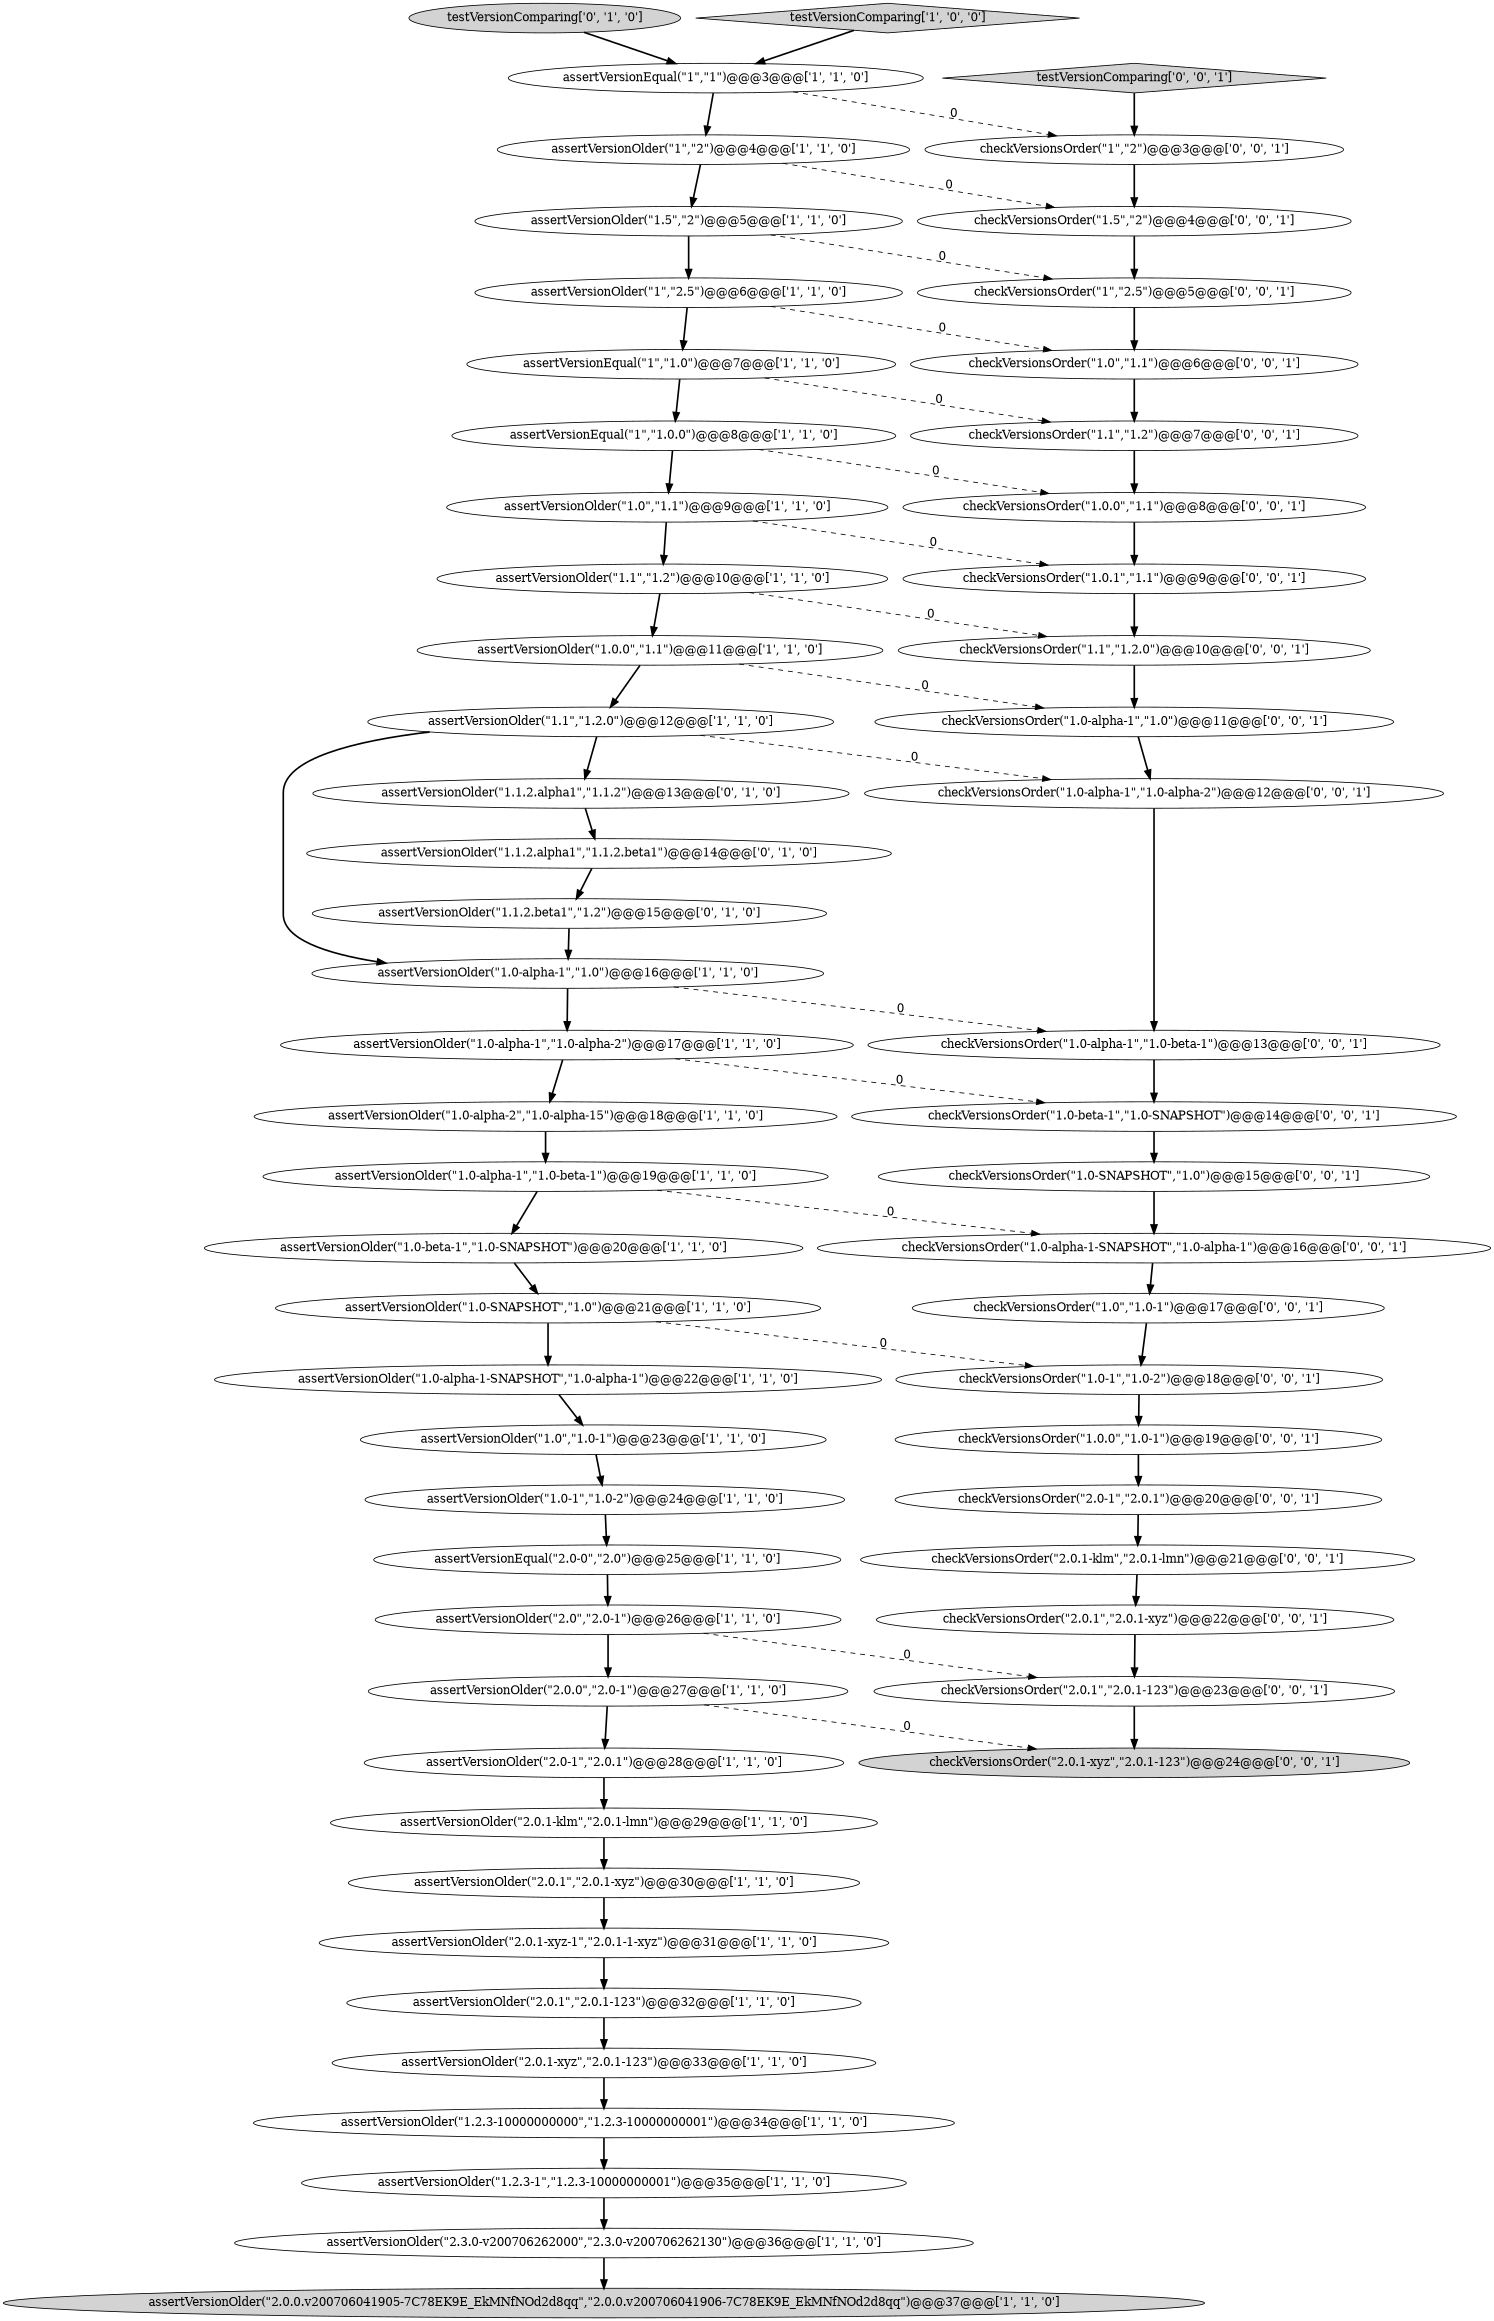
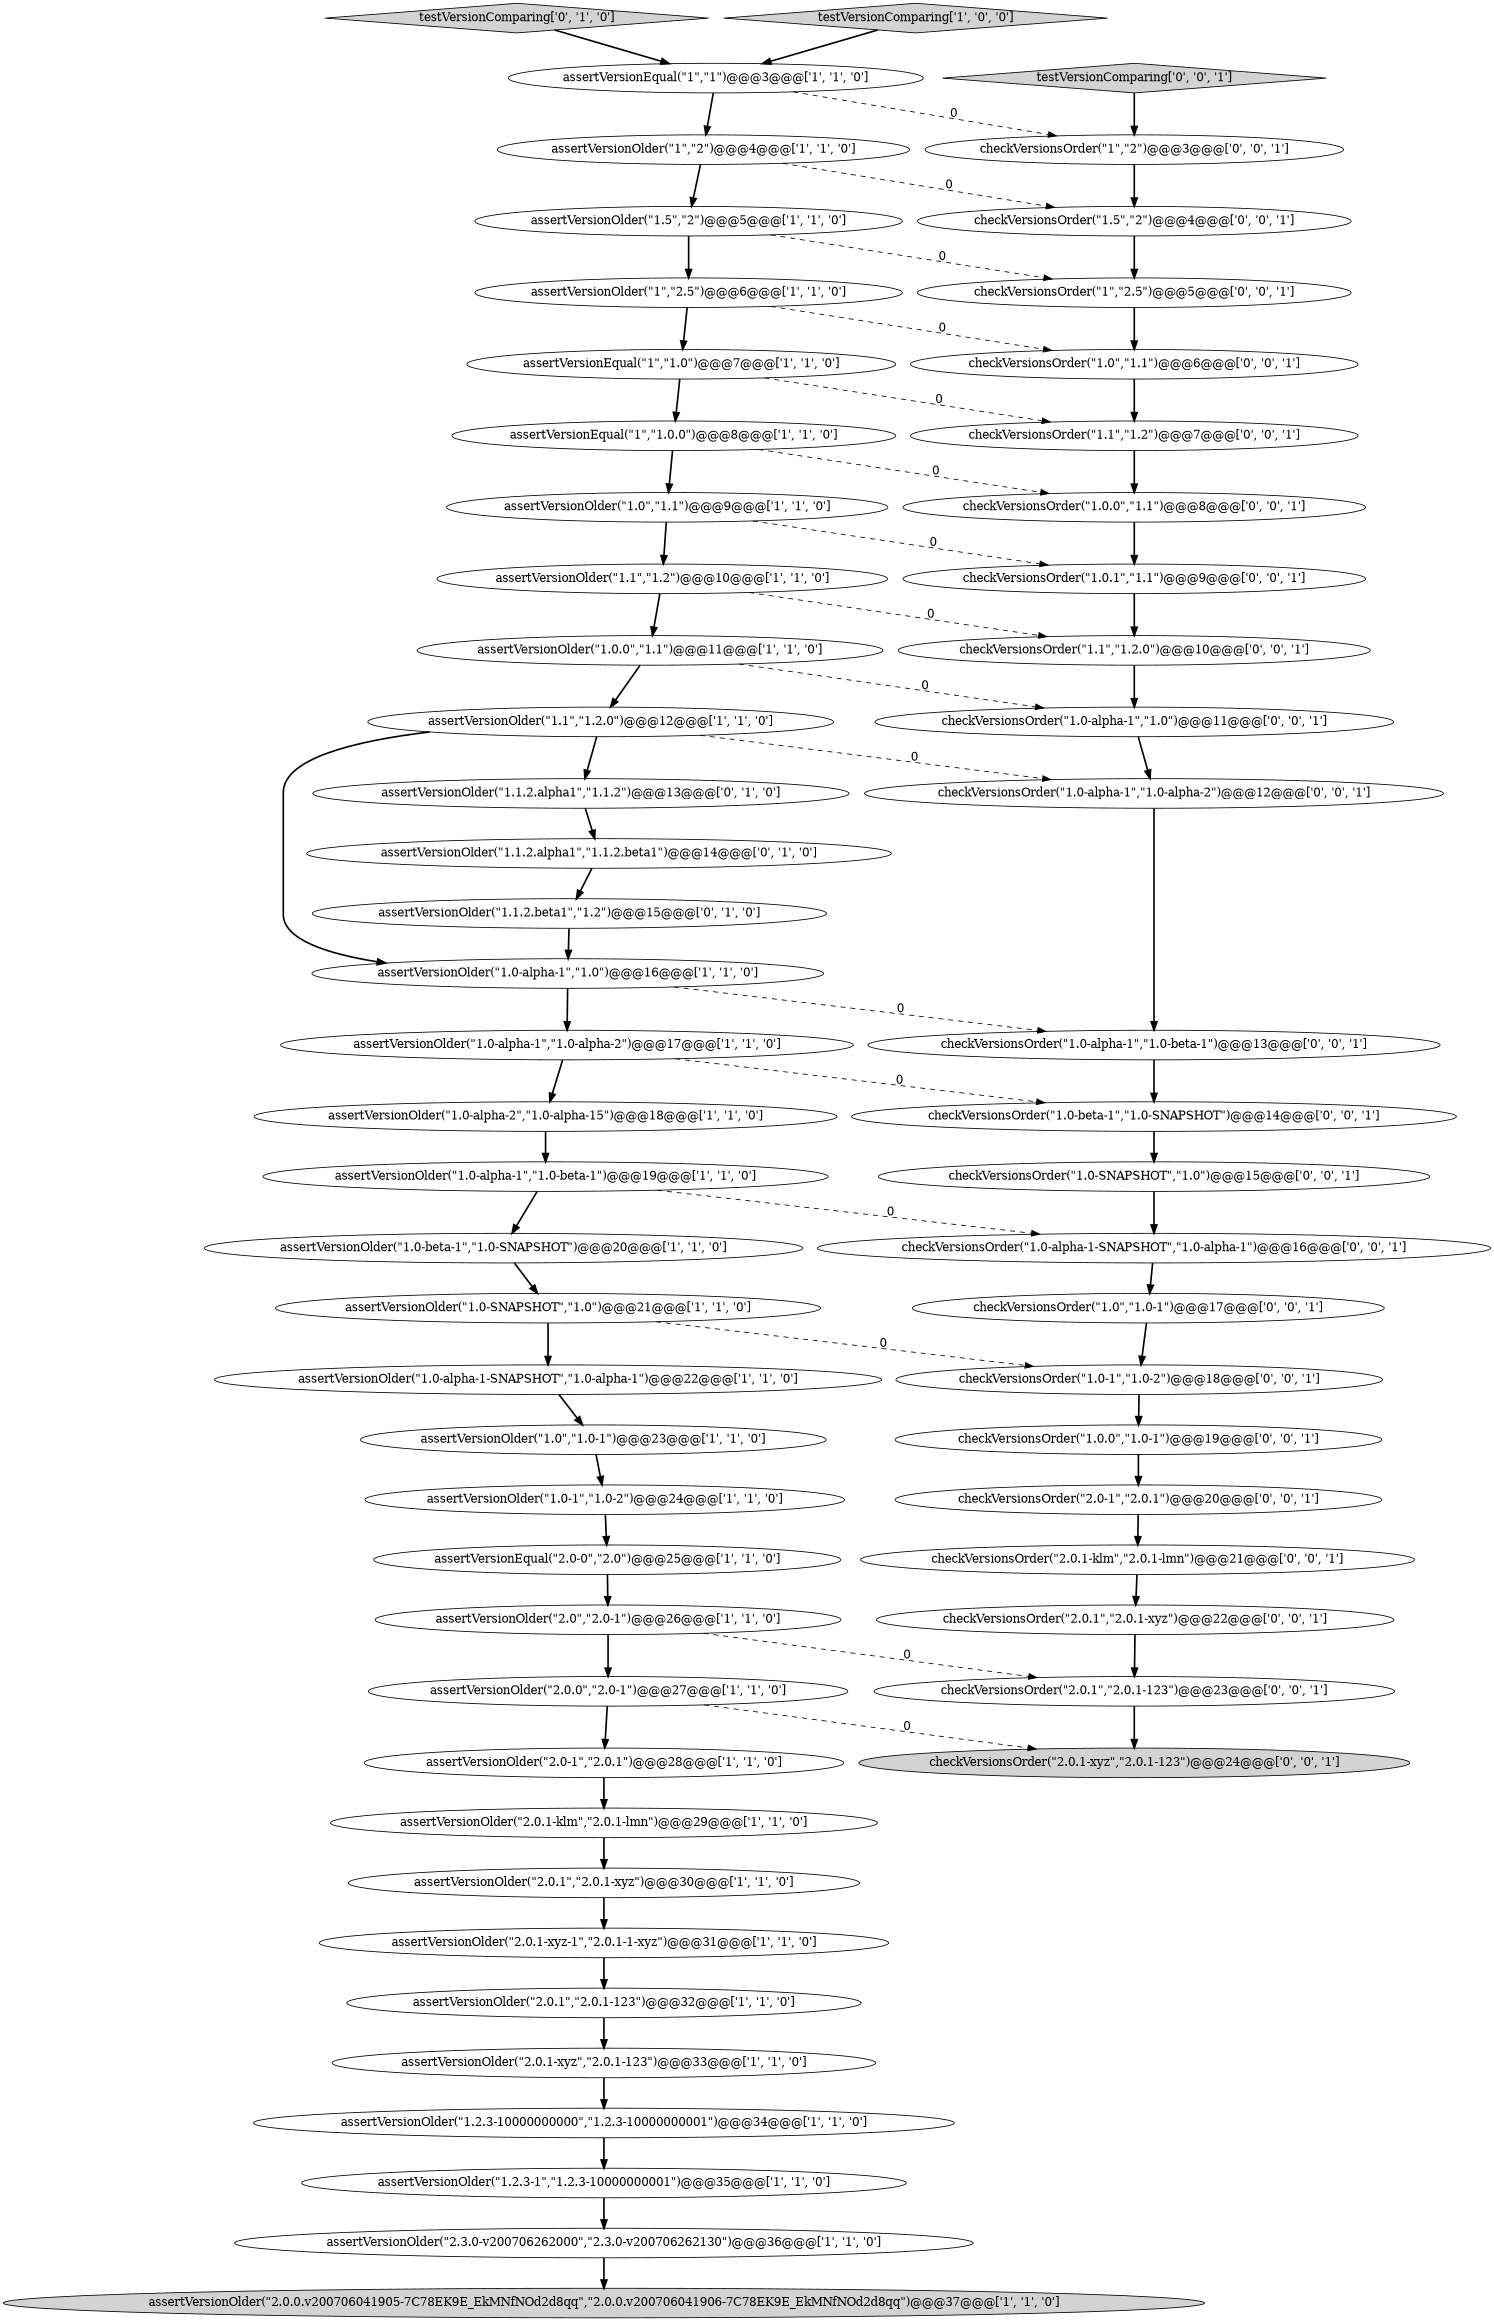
  digraph {
    node [fillcolor=white shape=ellipse style=filled]
    edge [style=bold]
    n1 [label="assertVersionOlder(\"1.1.2.alpha1\",\"1.1.2\")@@@13@@@['0', '1', '0']"]
    n2 [label="assertVersionOlder(\"1.1.2.alpha1\",\"1.1.2.beta1\")@@@14@@@['0', '1', '0']"]
    n3 [label="assertVersionOlder(\"2.0.1-xyz\",\"2.0.1-123\")@@@33@@@['1', '1', '0']"]
    n4 [label="assertVersionOlder(\"1.2.3-10000000000\",\"1.2.3-10000000001\")@@@34@@@['1', '1', '0']"]
    n5 [label="assertVersionOlder(\"1.0-alpha-1\",\"1.0\")@@@16@@@['1', '1', '0']"]
    n6 [label="assertVersionOlder(\"1.0-alpha-1\",\"1.0-alpha-2\")@@@17@@@['1', '1', '0']"]
    n7 [label="checkVersionsOrder(\"1.0-alpha-1\",\"1.0-beta-1\")@@@13@@@['0', '0', '1']"]
    n8 [label="assertVersionOlder(\"1.0-alpha-1\",\"1.0-beta-1\")@@@19@@@['1', '1', '0']"]
    n9 [label="checkVersionsOrder(\"1.0-alpha-1-SNAPSHOT\",\"1.0-alpha-1\")@@@16@@@['0', '0', '1']"]
    n10 [label="assertVersionOlder(\"1.0-beta-1\",\"1.0-SNAPSHOT\")@@@20@@@['1', '1', '0']"]
    n11 [label="assertVersionEqual(\"1\",\"1.0\")@@@7@@@['1', '1', '0']"]
    n12 [label="assertVersionEqual(\"1\",\"1.0.0\")@@@8@@@['1', '1', '0']"]
    n13 [label="checkVersionsOrder(\"1.1\",\"1.2\")@@@7@@@['0', '0', '1']"]
    n14 [label="checkVersionsOrder(\"1.0-beta-1\",\"1.0-SNAPSHOT\")@@@14@@@['0', '0', '1']"]
    n15 [label="checkVersionsOrder(\"1.0-SNAPSHOT\",\"1.0\")@@@15@@@['0', '0', '1']"]
    n16 [label="checkVersionsOrder(\"1\",\"2\")@@@3@@@['0', '0', '1']"]
    n17 [label="checkVersionsOrder(\"1.5\",\"2\")@@@4@@@['0', '0', '1']"]
    n18 [fillcolor=lightgray label="checkVersionsOrder(\"2.0.1-xyz\",\"2.0.1-123\")@@@24@@@['0', '0', '1']"]
    n19 [label="assertVersionOlder(\"1.0-alpha-2\",\"1.0-alpha-15\")@@@18@@@['1', '1', '0']"]
    n20 [label="checkVersionsOrder(\"2.0-1\",\"2.0.1\")@@@20@@@['0', '0', '1']"]
    n21 [label="checkVersionsOrder(\"2.0.1-klm\",\"2.0.1-lmn\")@@@21@@@['0', '0', '1']"]
    n22 [label="checkVersionsOrder(\"1.0.0\",\"1.0-1\")@@@19@@@['0', '0', '1']"]
    n23 [label="assertVersionOlder(\"1.5\",\"2\")@@@5@@@['1', '1', '0']"]
    n24 [label="checkVersionsOrder(\"1\",\"2.5\")@@@5@@@['0', '0', '1']"]
    n25 [label="assertVersionOlder(\"1\",\"2.5\")@@@6@@@['1', '1', '0']"]
    n26 [label="assertVersionOlder(\"1.2.3-1\",\"1.2.3-10000000001\")@@@35@@@['1', '1', '0']"]
    n27 [label="assertVersionOlder(\"2.3.0-v200706262000\",\"2.3.0-v200706262130\")@@@36@@@['1', '1', '0']"]
    n28 [label="assertVersionOlder(\"1.0.0\",\"1.1\")@@@11@@@['1', '1', '0']"]
    n29 [label="checkVersionsOrder(\"1.0-alpha-1\",\"1.0\")@@@11@@@['0', '0', '1']"]
    n30 [label="assertVersionOlder(\"1.1\",\"1.2.0\")@@@12@@@['1', '1', '0']"]
    n31 [label="assertVersionOlder(\"1.0-alpha-1-SNAPSHOT\",\"1.0-alpha-1\")@@@22@@@['1', '1', '0']"]
    n32 [label="assertVersionOlder(\"1.0\",\"1.0-1\")@@@23@@@['1', '1', '0']"]
    n33 [label="assertVersionOlder(\"1.0\",\"1.1\")@@@9@@@['1', '1', '0']"]
    n34 [label="checkVersionsOrder(\"1.0.0\",\"1.1\")@@@8@@@['0', '0', '1']"]
    n35 [label="checkVersionsOrder(\"1.1\",\"1.2.0\")@@@10@@@['0', '0', '1']"]
    n36 [label="checkVersionsOrder(\"1.0-1\",\"1.0-2\")@@@18@@@['0', '0', '1']"]
    n37 [label="assertVersionOlder(\"1.1.2.beta1\",\"1.2\")@@@15@@@['0', '1', '0']"]
    n38 [label="assertVersionOlder(\"2.0.1-xyz-1\",\"2.0.1-1-xyz\")@@@31@@@['1', '1', '0']"]
    n39 [label="assertVersionOlder(\"2.0.1\",\"2.0.1-123\")@@@32@@@['1', '1', '0']"]
    n40 [label="assertVersionOlder(\"2.0-1\",\"2.0.1\")@@@28@@@['1', '1', '0']"]
    n41 [label="assertVersionOlder(\"2.0.1-klm\",\"2.0.1-lmn\")@@@29@@@['1', '1', '0']"]
    n42 [label="checkVersionsOrder(\"1.0\",\"1.1\")@@@6@@@['0', '0', '1']"]
    n43 [label="checkVersionsOrder(\"2.0.1\",\"2.0.1-xyz\")@@@22@@@['0', '0', '1']"]
    n44 [fillcolor=lightgray label="assertVersionOlder(\"2.0.0.v200706041905-7C78EK9E_EkMNfNOd2d8qq\",\"2.0.0.v200706041906-7C78EK9E_EkMNfNOd2d8qq\")@@@37@@@['1', '1', '0']"]
    n45 [label="assertVersionOlder(\"2.0\",\"2.0-1\")@@@26@@@['1', '1', '0']"]
    n46 [label="assertVersionOlder(\"2.0.0\",\"2.0-1\")@@@27@@@['1', '1', '0']"]
    n47 [label="checkVersionsOrder(\"2.0.1\",\"2.0.1-123\")@@@23@@@['0', '0', '1']"]
-   n48 [fillcolor=lightgray label="testVersionComparing['0', '1', '0']"]
+   n48 [fillcolor=lightgray label="testVersionComparing['0', '1', '0']" shape=diamond]
    n49 [label="assertVersionEqual(\"1\",\"1\")@@@3@@@['1', '1', '0']"]
    n50 [label="assertVersionOlder(\"1.0-1\",\"1.0-2\")@@@24@@@['1', '1', '0']"]
    n51 [label="checkVersionsOrder(\"1.0.1\",\"1.1\")@@@9@@@['0', '0', '1']"]
    n52 [label="checkVersionsOrder(\"1.0\",\"1.0-1\")@@@17@@@['0', '0', '1']"]
    n53 [label="assertVersionOlder(\"1\",\"2\")@@@4@@@['1', '1', '0']"]
    n54 [label="assertVersionOlder(\"1.0-SNAPSHOT\",\"1.0\")@@@21@@@['1', '1', '0']"]
    n55 [label="checkVersionsOrder(\"1.0-alpha-1\",\"1.0-alpha-2\")@@@12@@@['0', '0', '1']"]
    n56 [label="assertVersionEqual(\"2.0-0\",\"2.0\")@@@25@@@['1', '1', '0']"]
    n57 [label="assertVersionOlder(\"1.1\",\"1.2\")@@@10@@@['1', '1', '0']"]
    n58 [label="assertVersionOlder(\"2.0.1\",\"2.0.1-xyz\")@@@30@@@['1', '1', '0']"]
    n59 [fillcolor=lightgray label="testVersionComparing['0', '0', '1']" shape=diamond]
    n60 [fillcolor=lightgray label="testVersionComparing['1', '0', '0']" shape=diamond]
    n1 -> n2
    n2 -> n37
    n3 -> n4
    n4 -> n26
    n5 -> n6
    n5 -> n7 [label=0 style=dashed]
    n6 -> n14 [label=0 style=dashed]
    n6 -> n19
    n7 -> n14
    n8 -> n9 [label=0 style=dashed]
    n8 -> n10
    n9 -> n52
    n10 -> n54
    n11 -> n12
    n11 -> n13 [label=0 style=dashed]
    n12 -> n33
    n12 -> n34 [label=0 style=dashed]
    n13 -> n34
    n14 -> n15
    n15 -> n9
    n16 -> n17
    n17 -> n24
    n19 -> n8
    n20 -> n21
    n21 -> n43
    n22 -> n20
    n23 -> n24 [label=0 style=dashed]
    n23 -> n25
    n24 -> n42
    n25 -> n11
    n25 -> n42 [label=0 style=dashed]
    n26 -> n27
    n27 -> n44
    n28 -> n29 [label=0 style=dashed]
    n28 -> n30
    n29 -> n55
    n30 -> n1
    n30 -> n5
    n30 -> n55 [label=0 style=dashed]
    n31 -> n32
    n32 -> n50
    n33 -> n51 [label=0 style=dashed]
    n33 -> n57
    n34 -> n51
    n35 -> n29
    n36 -> n22
    n37 -> n5
    n38 -> n39
    n39 -> n3
    n40 -> n41
    n41 -> n58
    n42 -> n13
    n43 -> n47
    n45 -> n46
    n45 -> n47 [label=0 style=dashed]
    n46 -> n18 [label=0 style=dashed]
    n46 -> n40
    n47 -> n18
    n48 -> n49
    n49 -> n16 [label=0 style=dashed]
    n49 -> n53
    n50 -> n56
    n51 -> n35
    n52 -> n36
    n53 -> n17 [label=0 style=dashed]
    n53 -> n23
    n54 -> n31
    n54 -> n36 [label=0 style=dashed]
    n55 -> n7
    n56 -> n45
    n57 -> n28
    n57 -> n35 [label=0 style=dashed]
    n58 -> n38
    n59 -> n16
    n60 -> n49
  }
